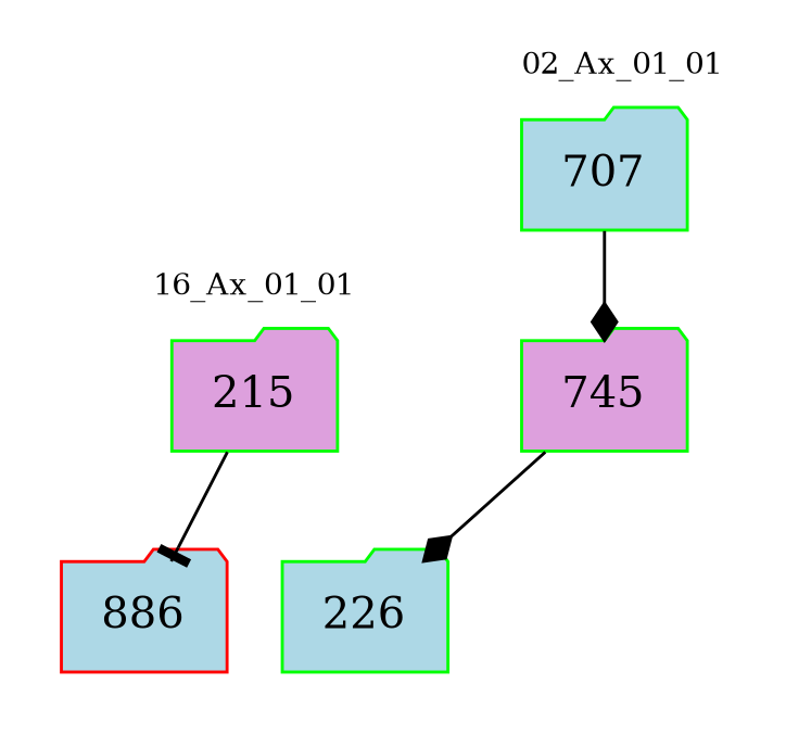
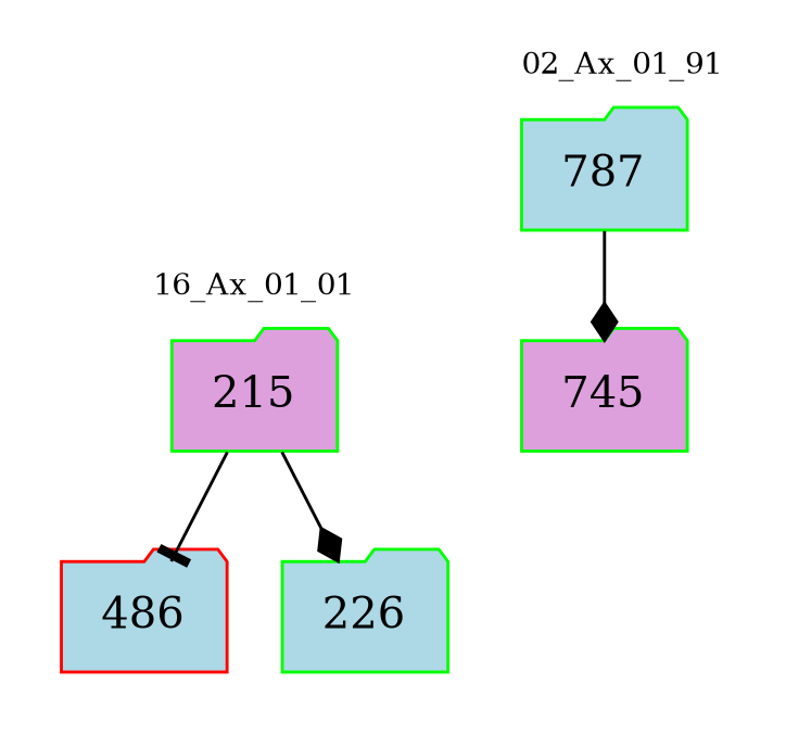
  digraph {
    node [color=green fillcolor=lightblue shape=folder style=filled]
    edge [arrowhead=diamond color=black]
    n1 [fillcolor=plum label=215]
    n2 [label=226]
-   n3 [color=red label=886]
-   n4 [label=707]
+   n3 [color=red label=486]
+   n4 [label=787]
    n5 [fillcolor=plum label=745]
    subgraph cluster_1 {
      color=white
      fontsize=10
      label="16_Ax_01_01"
      n1
      n2
      n3
    }
    subgraph cluster_2 {
      color=white
      fontsize=10
-     label="02_Ax_01_01"
+     label="02_Ax_01_91"
      n4
      n5
    }
-   n5 -> n2
+   n1 -> n2
    n1 -> n3 [arrowhead=tee]
    n4 -> n5
  }
